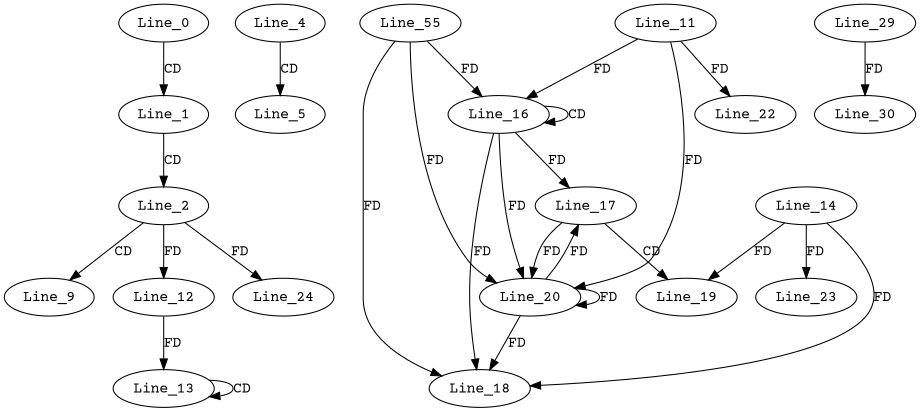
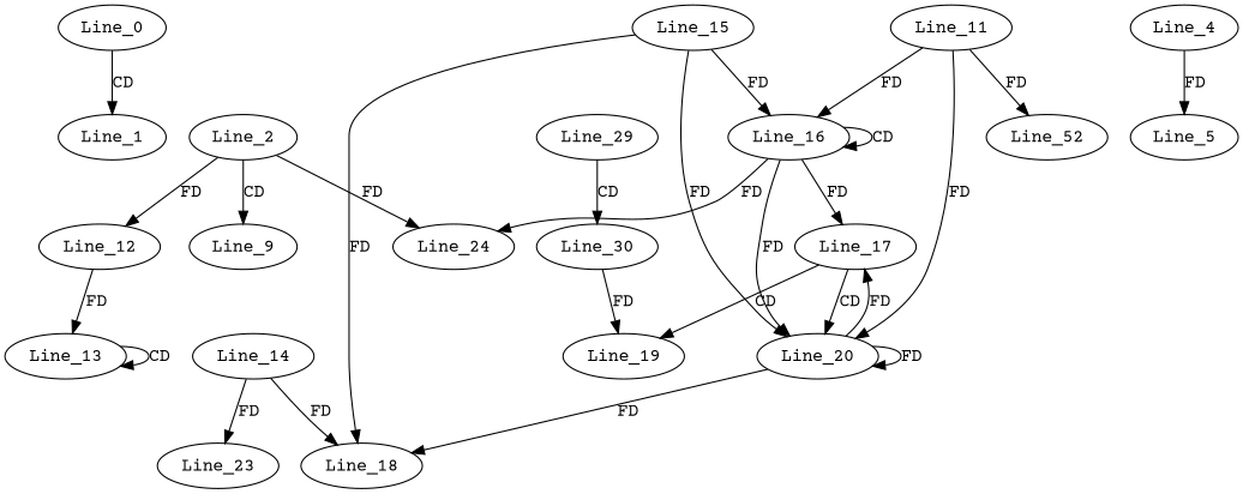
  digraph {
    fontname="Courier Prime"
    node [fontname="Courier Prime"]
    edge [fontname="Courier Prime"]
    Line_0
    Line_1
    Line_2
    Line_9
    Line_12
    Line_24
    Line_13
    Line_4
    Line_5
    Line_16
    Line_17
    Line_18
    Line_20
    Line_19
    Line_11
-   Line_22
-   Line_15 [label=Line_55]
+   Line_22 [label=Line_52]
+   Line_15
    Line_14
    Line_23
    Line_29
    Line_30
    Line_0 -> Line_1 [label=CD]
-   Line_1 -> Line_2 [label=CD]
    Line_2 -> Line_9 [label=CD]
    Line_2 -> Line_12 [label=FD]
    Line_2 -> Line_24 [label=FD]
    Line_12 -> Line_13 [label=FD]
    Line_13 -> Line_13 [label=CD]
-   Line_4 -> Line_5 [label=CD]
+   Line_4 -> Line_5 [label=FD]
    Line_16 -> Line_16 [label=CD]
    Line_16 -> Line_17 [label=FD]
-   Line_16 -> Line_18 [label=FD]
+   Line_16 -> Line_24 [label=FD]
    Line_16 -> Line_20 [label=FD]
-   Line_17 -> Line_20 [label=FD]
+   Line_17 -> Line_20 [label=CD]
    Line_17 -> Line_19 [label=CD]
    Line_20 -> Line_17 [label=FD]
    Line_20 -> Line_18 [label=FD]
    Line_20 -> Line_20 [label=FD]
    Line_11 -> Line_16 [label=FD]
    Line_11 -> Line_20 [label=FD]
    Line_11 -> Line_22 [label=FD]
    Line_15 -> Line_16 [label=FD]
    Line_15 -> Line_18 [label=FD]
    Line_15 -> Line_20 [label=FD]
    Line_14 -> Line_18 [label=FD]
-   Line_14 -> Line_19 [label=FD]
+   Line_30 -> Line_19 [label=FD]
    Line_14 -> Line_23 [label=FD]
-   Line_29 -> Line_30 [label=FD]
+   Line_29 -> Line_30 [label=CD]
  }
